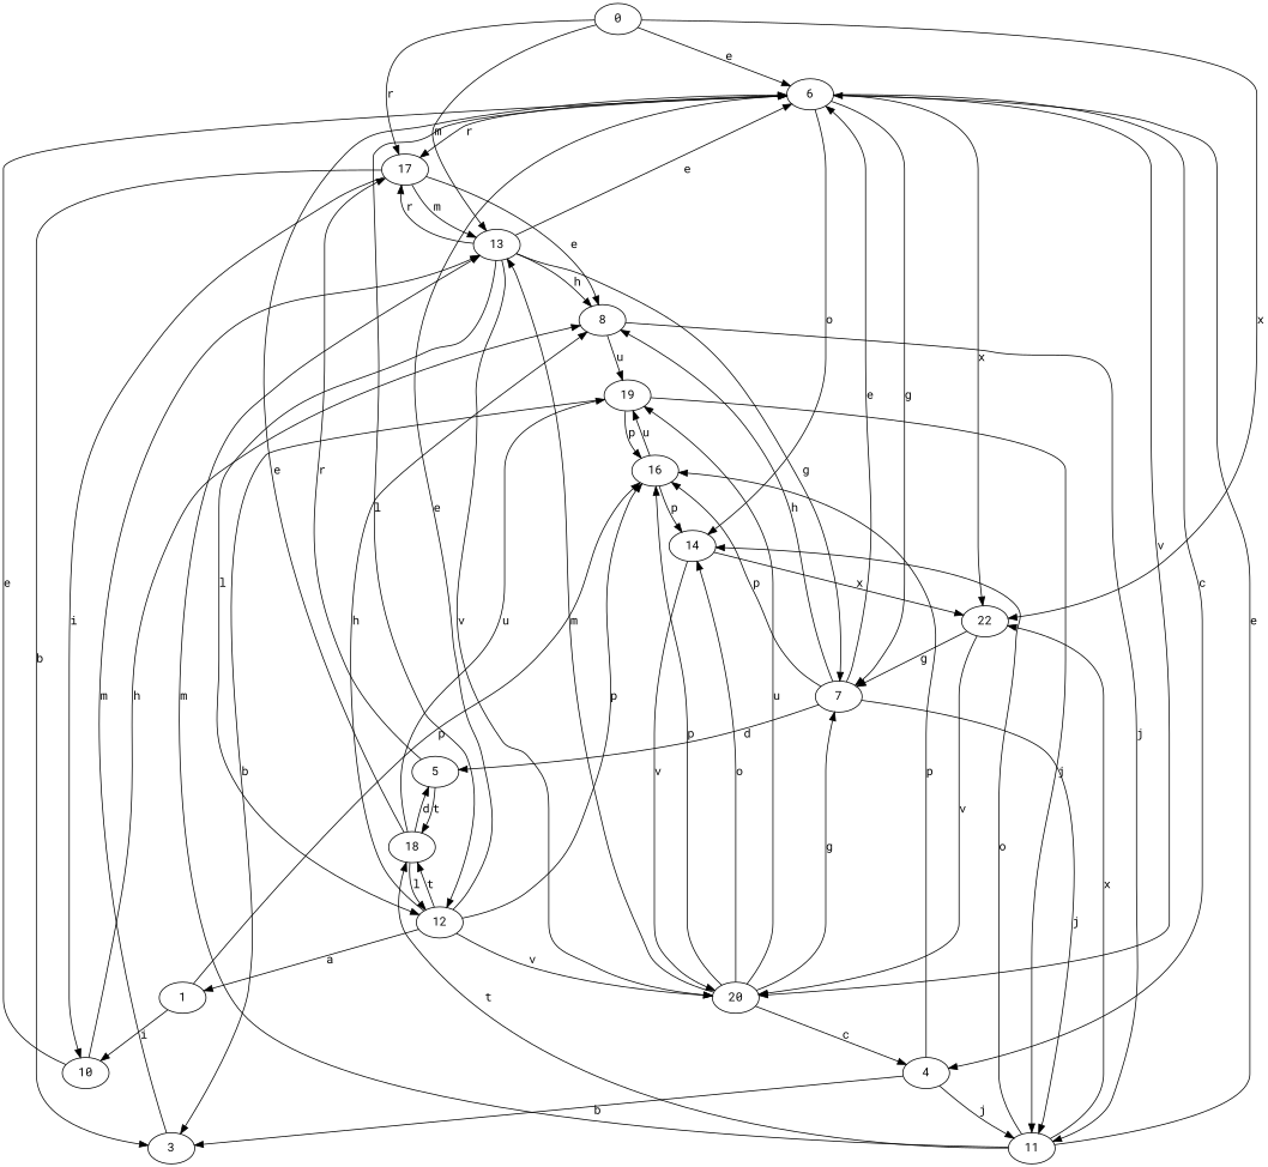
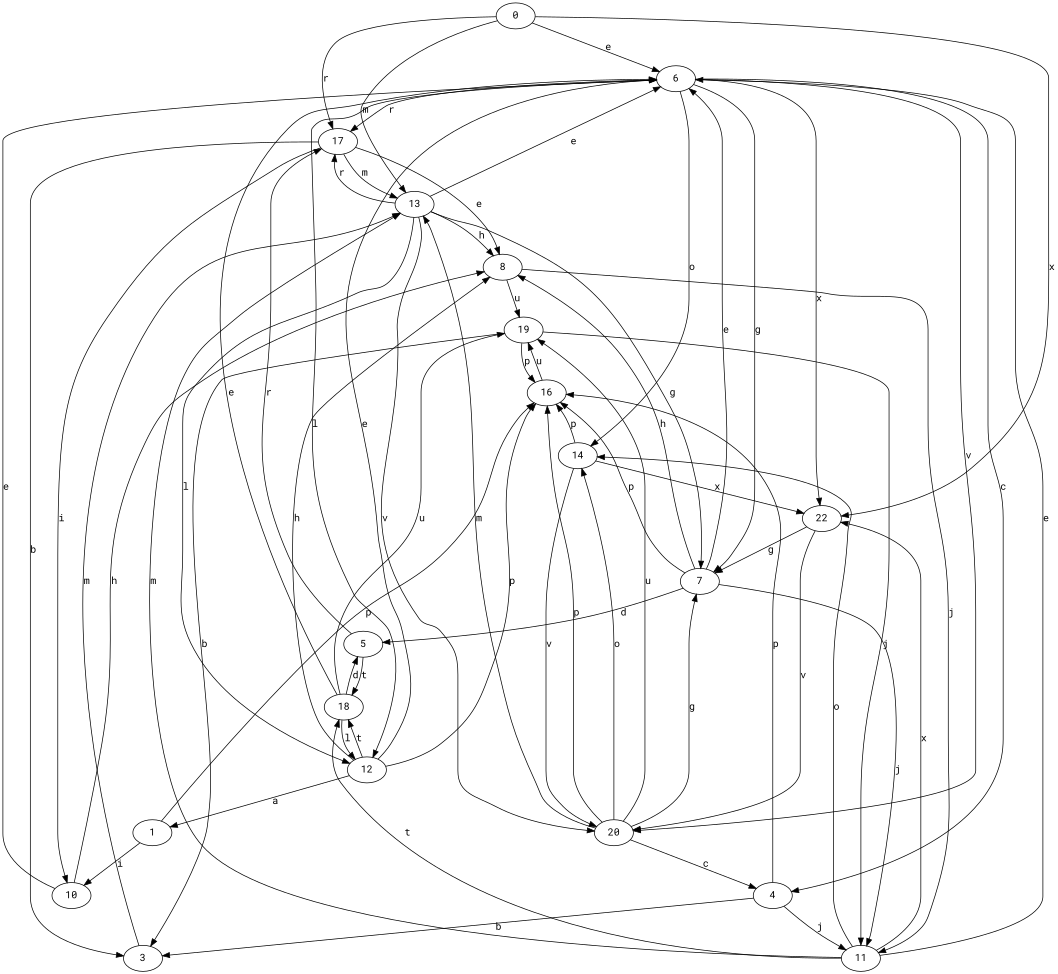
  strict digraph {
    fontname="Roboto Mono"
    node [fontname="Roboto Mono"]
    edge [fontname="Roboto Mono"]
    0
    6
    13
    17
    22
    4
    7
    12
    14
    20
    8
    10
    3
    1
    16
    19
    11
    18
    5
    0 -> 6 [label=e]
    0 -> 13 [label=m]
    0 -> 17 [label=r]
    0 -> 22 [label=x]
    6 -> 17 [label=r]
    6 -> 22 [label=x]
    6 -> 4 [label=c]
    6 -> 7 [label=g]
    6 -> 12 [label=l]
    6 -> 14 [label=o]
    6 -> 20 [label=v]
    13 -> 6 [label=e]
    13 -> 17 [label=r]
    13 -> 7 [label=g]
    13 -> 12 [label=l]
    13 -> 20 [label=v]
    13 -> 8 [label=h]
    17 -> 13 [label=m]
    17 -> 8 [label=e]
    17 -> 10 [label=i]
    17 -> 3 [label=b]
    22 -> 7 [label=g]
    22 -> 20 [label=v]
    4 -> 3 [label=b]
    4 -> 16 [label=p]
    4 -> 11 [label=j]
    7 -> 6 [label=e]
    7 -> 8 [label=h]
    7 -> 16 [label=p]
    7 -> 11 [label=j]
    7 -> 5 [label=d]
    12 -> 6 [label=e]
-   12 -> 20 [label=v]
    12 -> 8 [label=h]
    12 -> 1 [label=a]
    12 -> 16 [label=p]
    12 -> 18 [label=t]
    14 -> 22 [label=x]
    14 -> 20 [label=v]
-   16 -> 14 [label=p]
+   14 -> 16 [label=p]
    20 -> 13 [label=m]
    20 -> 4 [label=c]
    20 -> 7 [label=g]
    20 -> 14 [label=o]
    20 -> 16 [label=p]
    20 -> 19 [label=u]
    8 -> 19 [label=u]
    8 -> 11 [label=j]
    10 -> 6 [label=e]
    10 -> 8 [label=h]
    3 -> 13 [label=m]
    1 -> 10 [label=i]
    1 -> 16 [label=p]
    16 -> 19 [label=u]
    19 -> 3 [label=b]
    19 -> 16 [label=p]
    19 -> 11 [label=j]
    11 -> 6 [label=e]
    11 -> 13 [label=m]
    11 -> 22 [label=x]
    11 -> 14 [label=o]
    11 -> 18 [label=t]
    18 -> 6 [label=e]
    18 -> 12 [label=l]
    18 -> 19 [label=u]
    18 -> 5 [label=d]
    5 -> 17 [label=r]
    5 -> 18 [label=t]
  }
